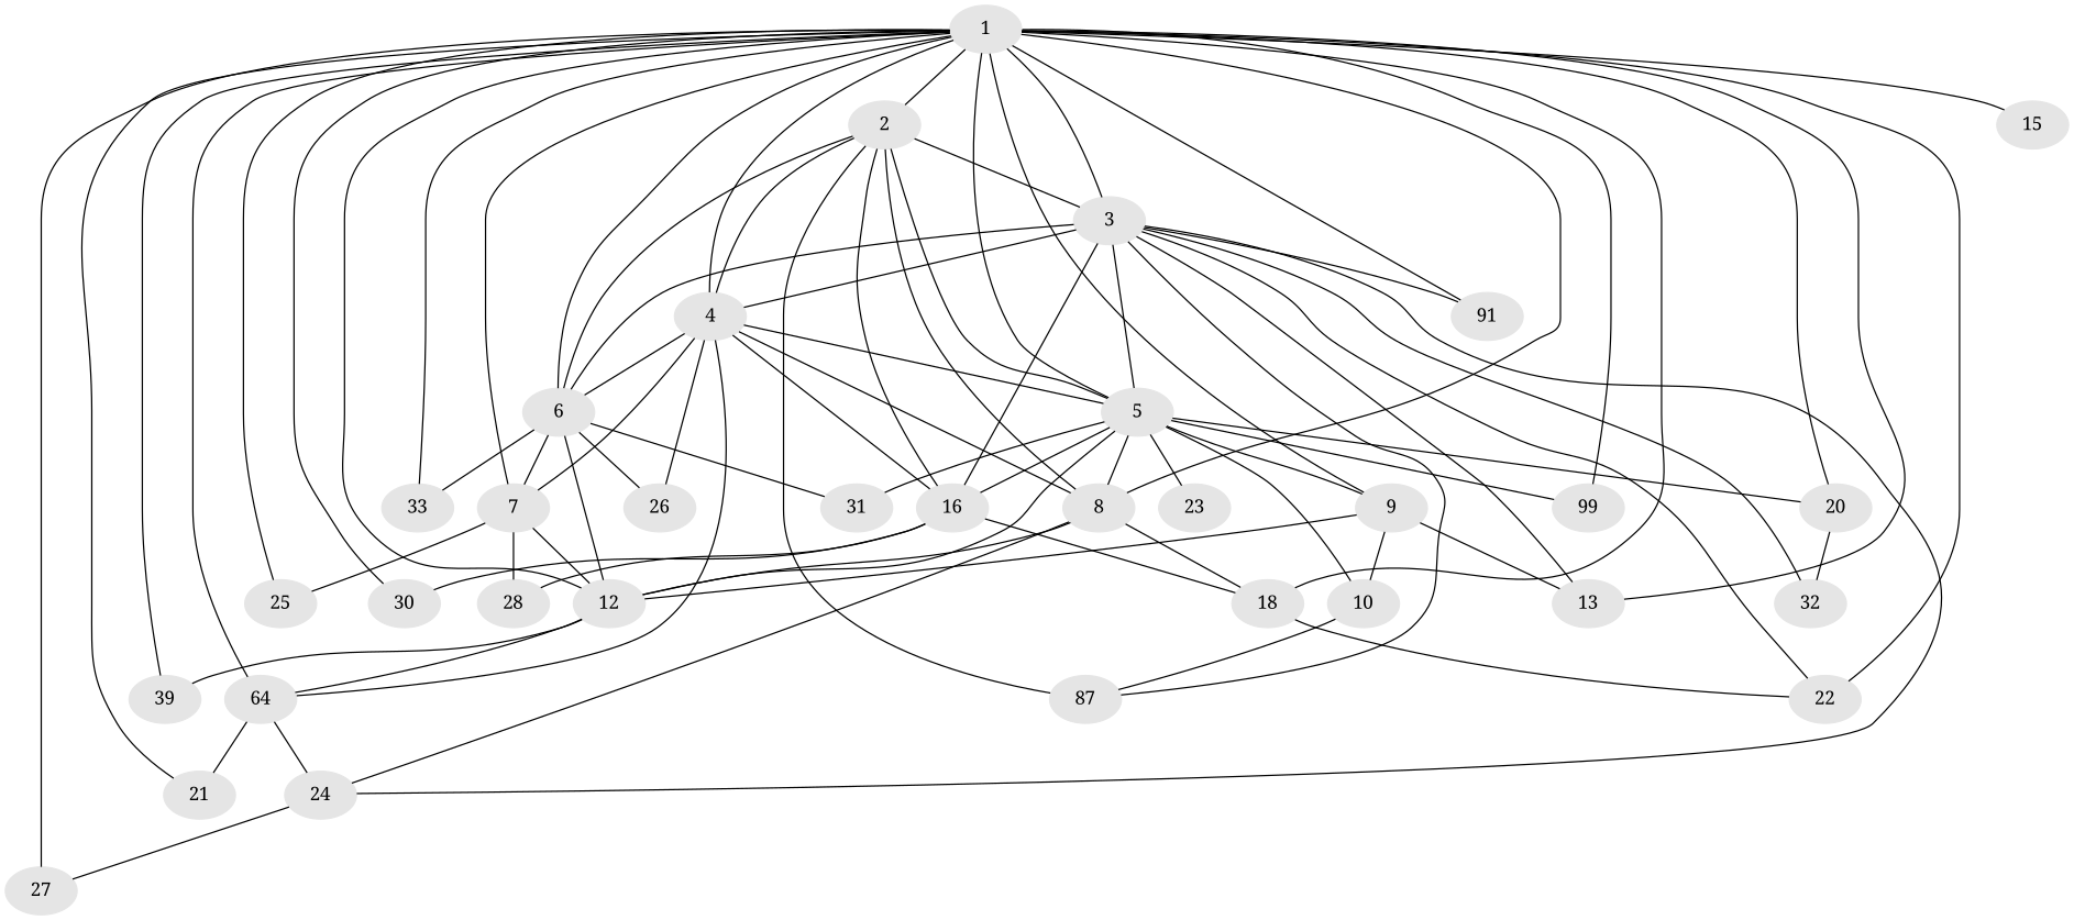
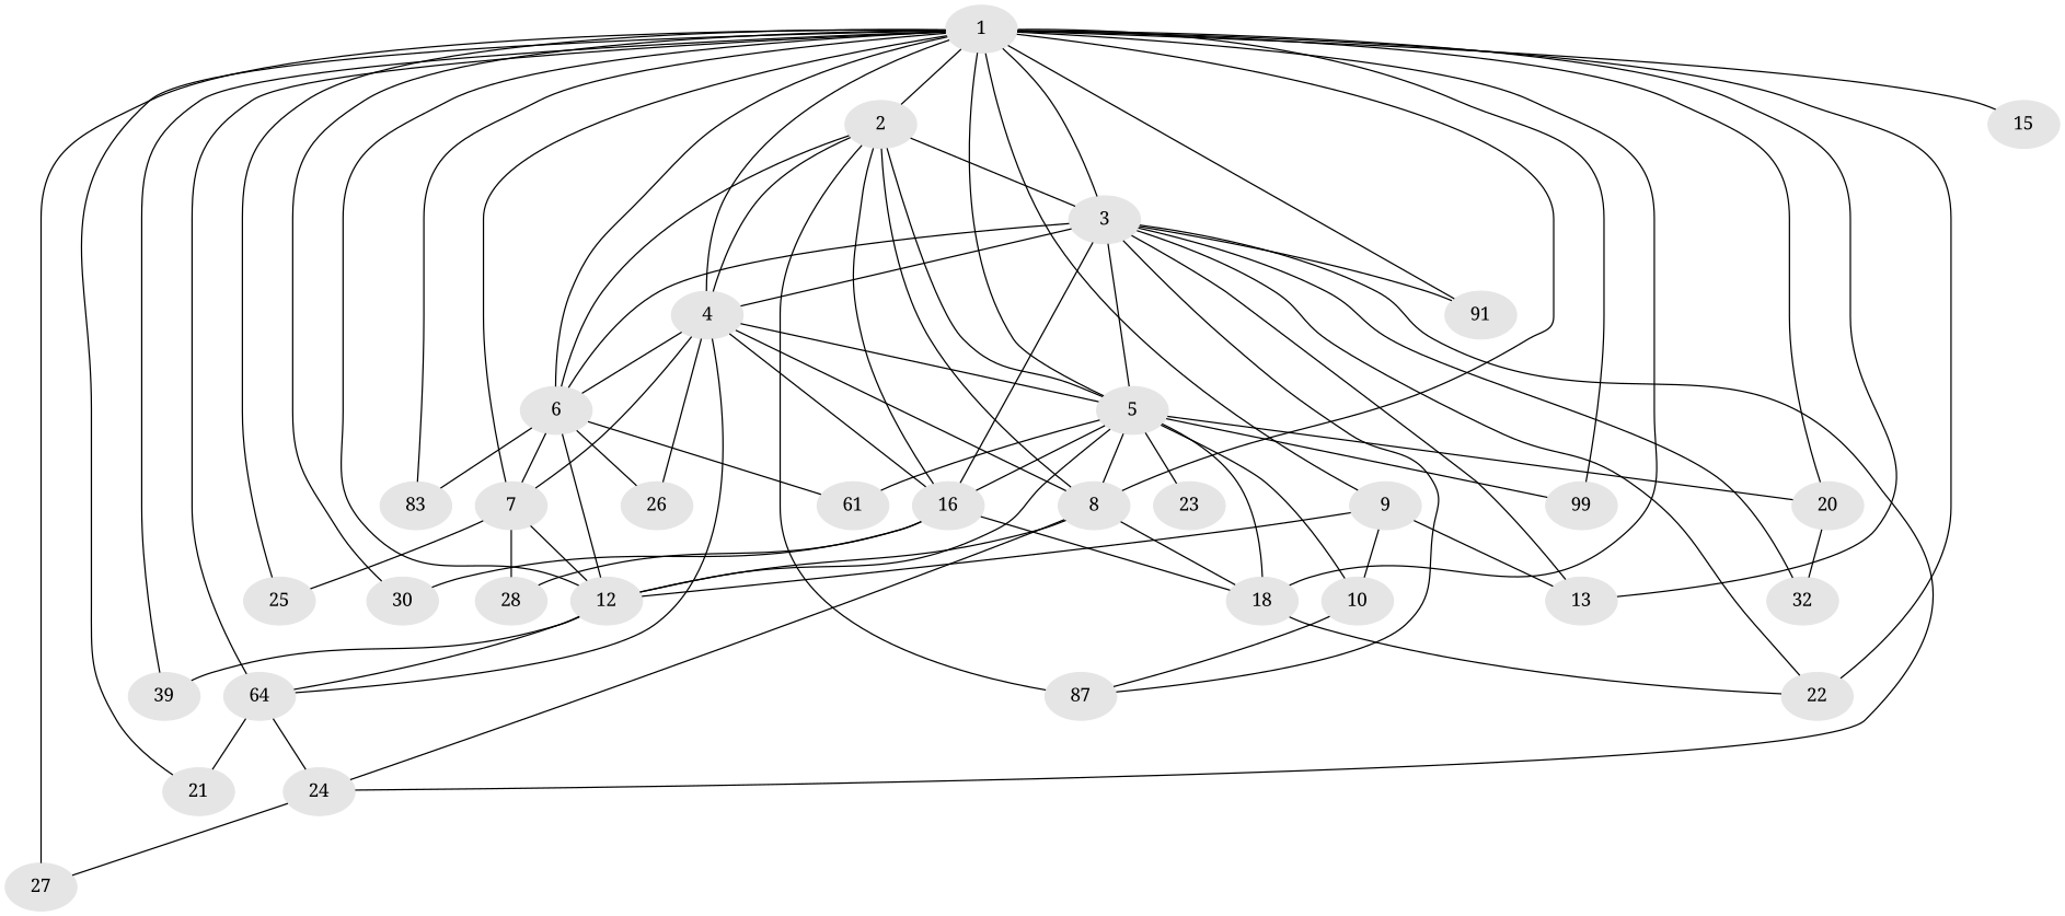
  graph {
    fontname="Noto Serif"
    node [color=gray90 fontname="Noto Serif" style=filled]
    edge [fontname="Noto Serif" weight=1.0]
    1
    2
    3
    4
    5
    6
    7
    8
    9
    n10 [label=91]
    12
    13
    n13 [label=64]
    15
    18
    n16 [label=39]
    20
    21
    22
    25
    27
    n22 [label=99]
    30
-   33
+   33 [label=83]
    16
    n26 [label=87]
    24
    32
    26
    10
    23
-   31
+   31 [label=61]
    28
    1 -- 2 [weight=3.0]
    1 -- 3 [weight=6.0]
    1 -- 4 [weight=6.0]
    1 -- 5 [weight=7.0]
    1 -- 6
    1 -- 7 [weight=4.0]
    1 -- 8
    1 -- 9 [weight=2.0]
    1 -- n10
    1 -- 12
    1 -- 13 [weight=2.0]
    1 -- n13 [weight=3.0]
    1 -- 15 [weight=2.0]
    1 -- 18 [weight=3.0]
    1 -- n16
    1 -- 20
    1 -- 21
    1 -- 22 [weight=2.0]
    1 -- 25
    1 -- 27 [weight=2.0]
    1 -- n22
    1 -- 30
    1 -- 33
    2 -- 3 [weight=2.0]
    2 -- 4 [weight=3.0]
    2 -- 5 [weight=2.0]
    2 -- 6
    2 -- 8
    2 -- 16
    2 -- n26 [weight=2.0]
    3 -- 4 [weight=4.0]
    3 -- 5 [weight=4.0]
    3 -- 6
    3 -- n10
    3 -- 13
    3 -- 22
    3 -- 16 [weight=8.0]
    3 -- n26
    3 -- 24
    3 -- 32
    4 -- 5 [weight=4.0]
    4 -- 6
    4 -- 7 [weight=7.0]
    4 -- 8
    4 -- n13
    4 -- 16
    4 -- 26
    5 -- 8
-   5 -- 9 [weight=2.0]
+   5 -- 18 [weight=2.0]
    5 -- 12 [weight=7.0]
    5 -- 20 [weight=3.0]
    5 -- n22
    5 -- 16
    5 -- 10
    5 -- 23
    5 -- 31
    6 -- 7
    6 -- 12 [weight=2.0]
    6 -- 33
    6 -- 26
    6 -- 31
    7 -- 12 [weight=2.0]
    7 -- 25
    7 -- 28
    8 -- 12
    8 -- 18
    8 -- 24
    9 -- 12
    9 -- 13
    9 -- 10
    12 -- n13
    12 -- n16
    n13 -- 21
    n13 -- 24
    18 -- 22
    20 -- 32
    16 -- 18
    16 -- 30
    16 -- 28
    24 -- 27
    10 -- n26
  }
